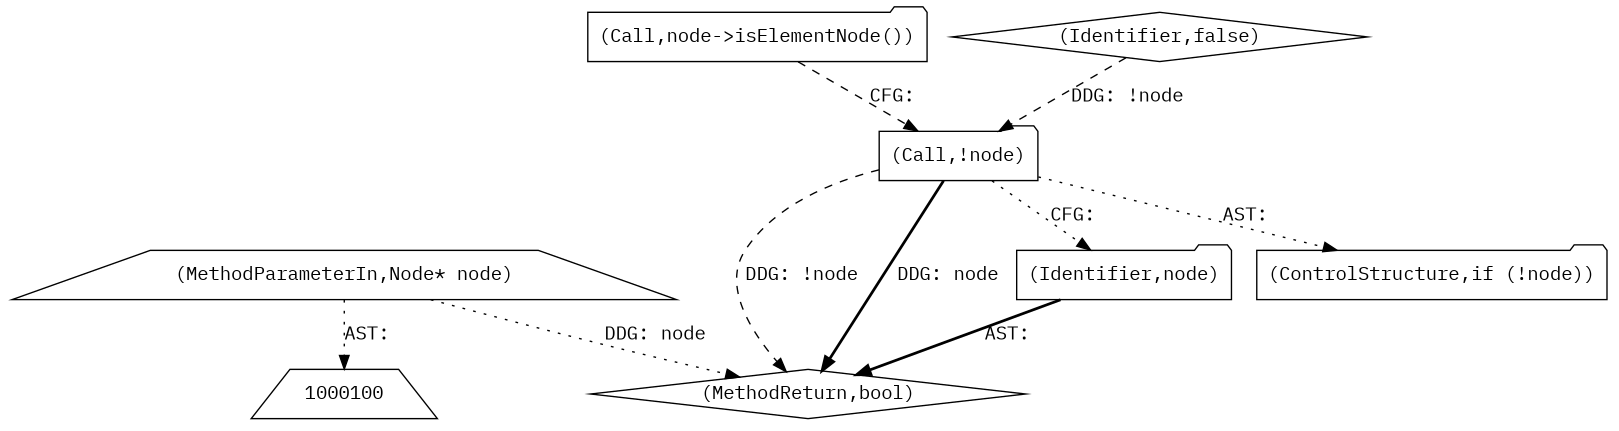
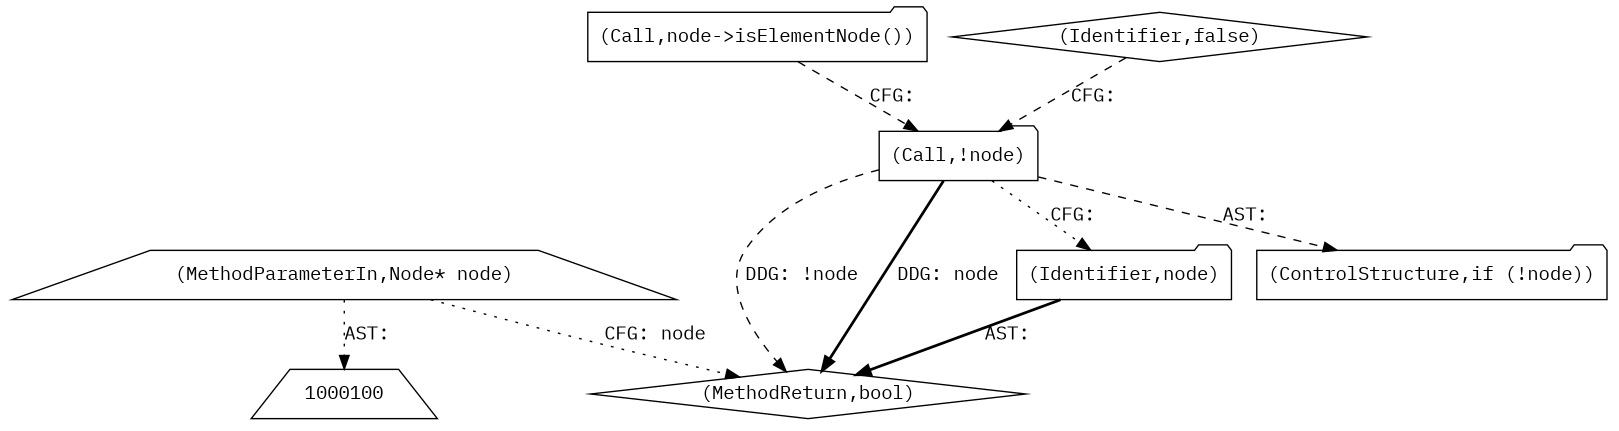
  digraph {
    fontname="IBM Plex Mono"
    node [fontname="IBM Plex Mono" shape=folder]
    edge [fontname="IBM Plex Mono" style=dashed]
    n1 [label="(MethodParameterIn,Node* node)" shape=trapezium]
    n2 [label="(MethodReturn,bool)" shape=diamond]
    1000100 [shape=trapezium]
    n4 [label="(Call,!node)"]
    n5 [label="(Identifier,node)"]
    n6 [label="(ControlStructure,if (!node))"]
    n7 [label="(Call,node->isElementNode())"]
    n8 [label="(Identifier,false)" shape=diamond]
-   n1 -> n2 [label="DDG: node" style=dotted]
+   n1 -> n2 [label="CFG: node" style=dotted]
    n1 -> 1000100 [label="AST: " style=dotted]
    n4 -> n2 [label="DDG: !node"]
    n4 -> n2 [label="DDG: node" style=bold]
    n4 -> n5 [label="CFG: " style=dotted]
-   n4 -> n6 [label="AST: " style=dotted]
+   n4 -> n6 [label="AST: "]
    n5 -> n2 [label="AST: " style=bold]
    n7 -> n4 [label="CFG: "]
-   n8 -> n4 [label="DDG: !node"]
+   n8 -> n4 [label="CFG: "]
  }
